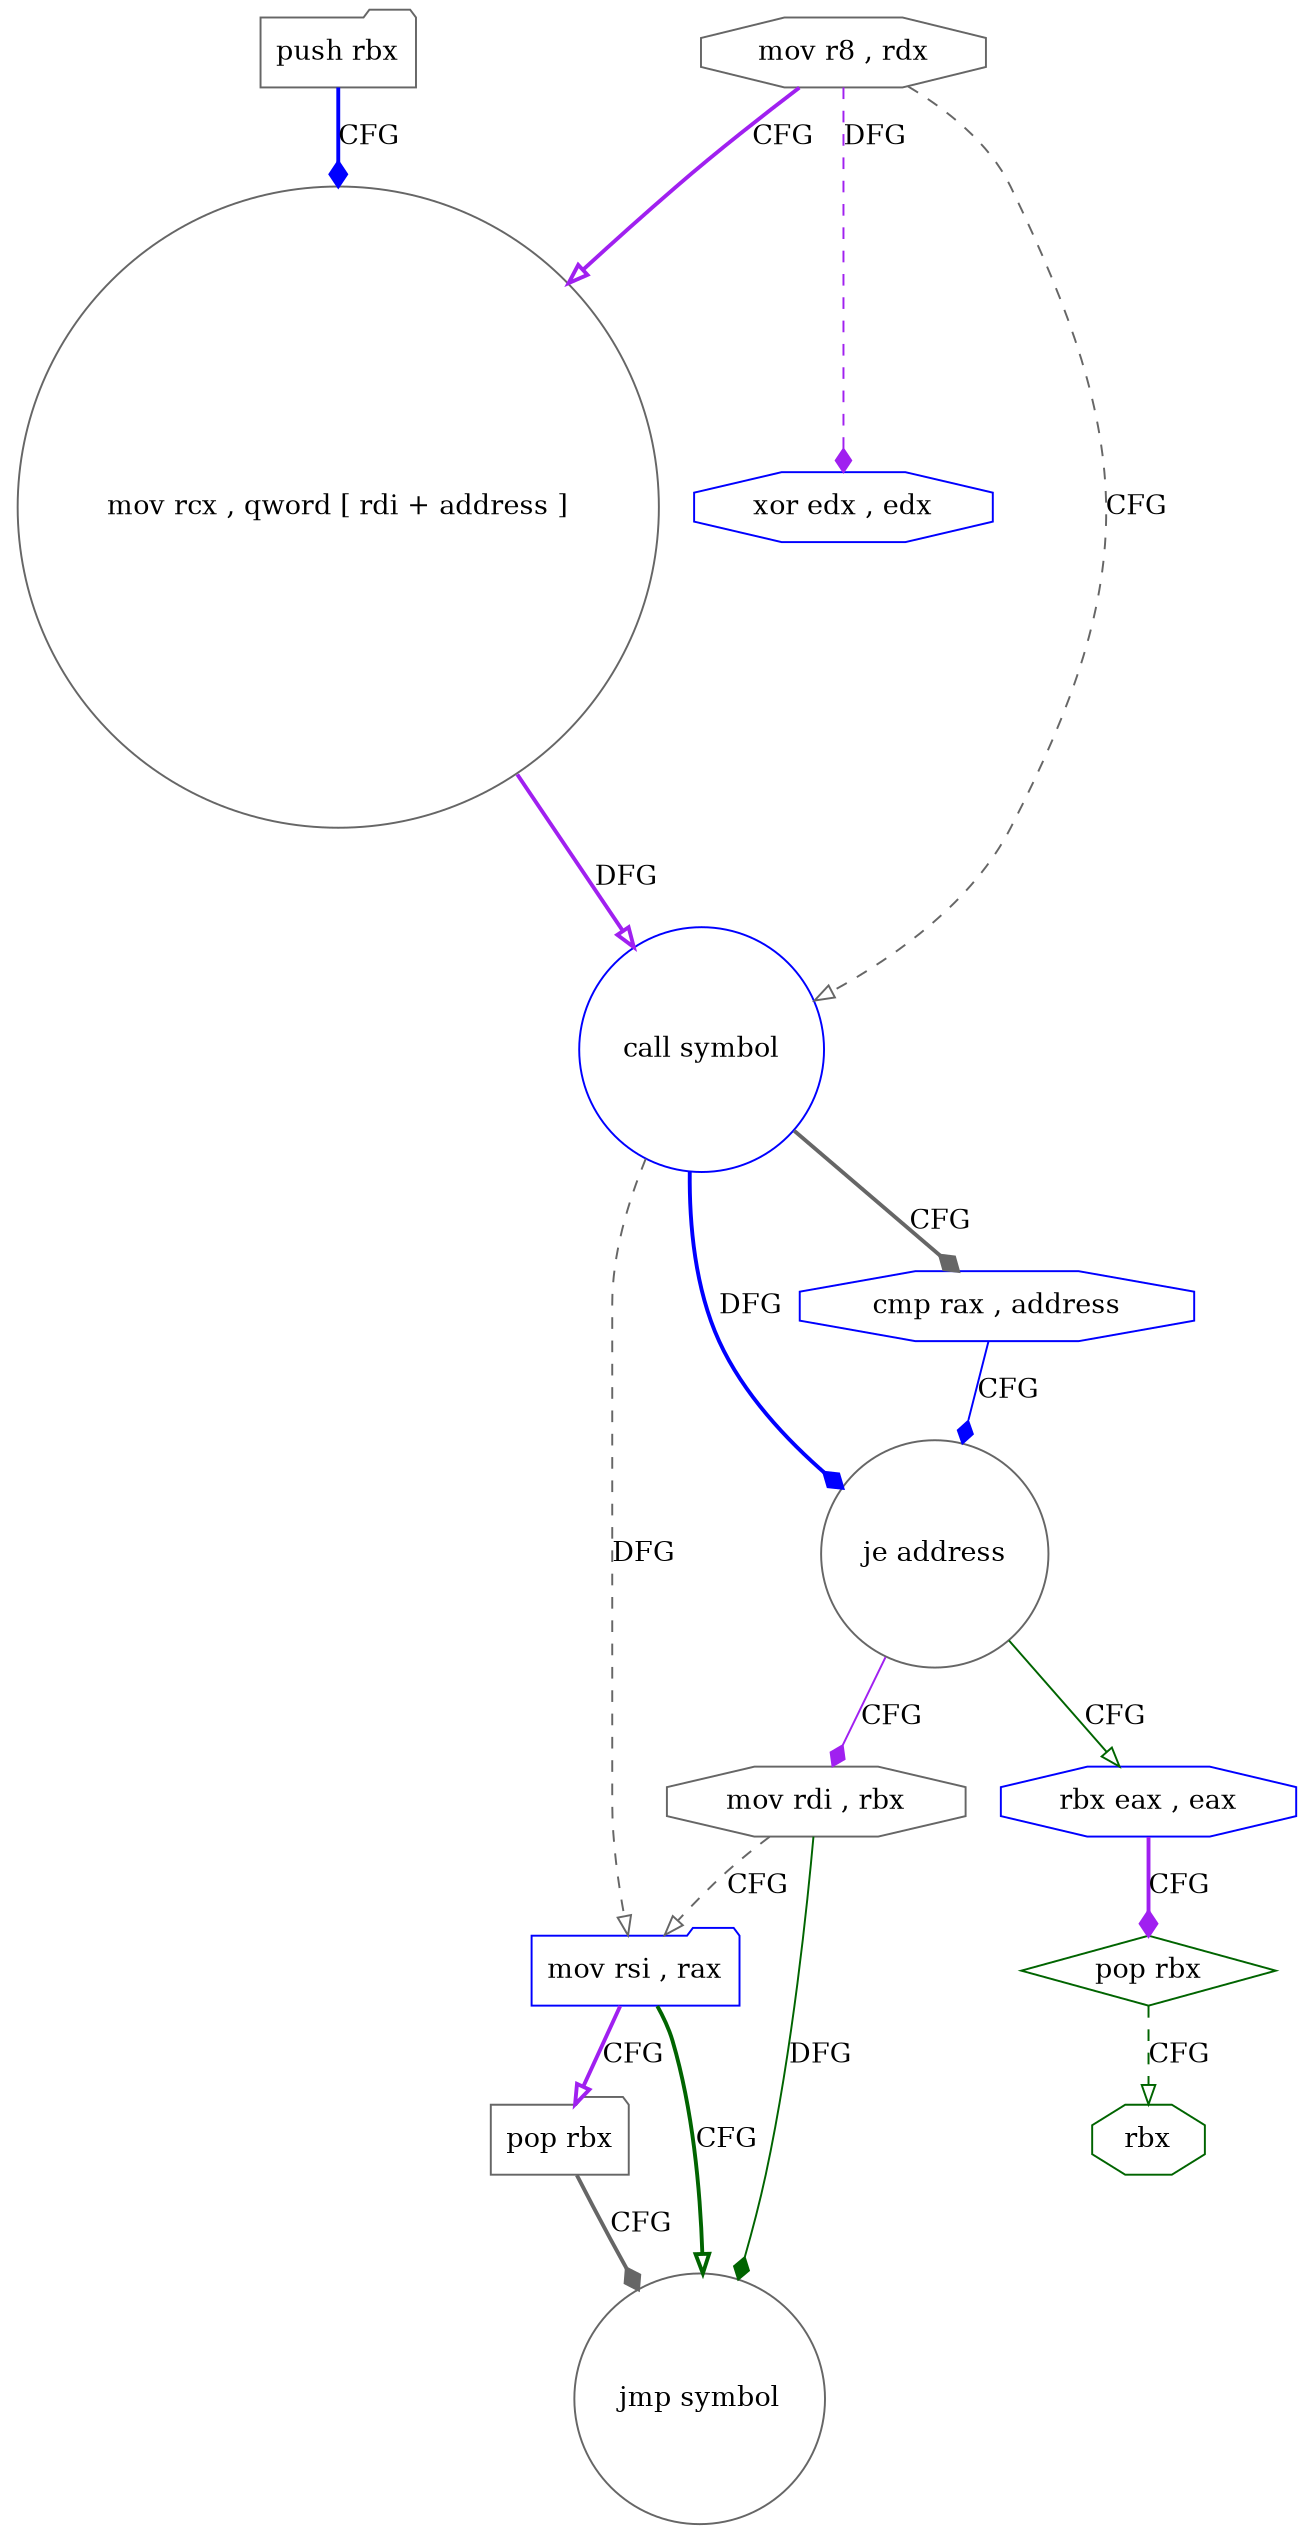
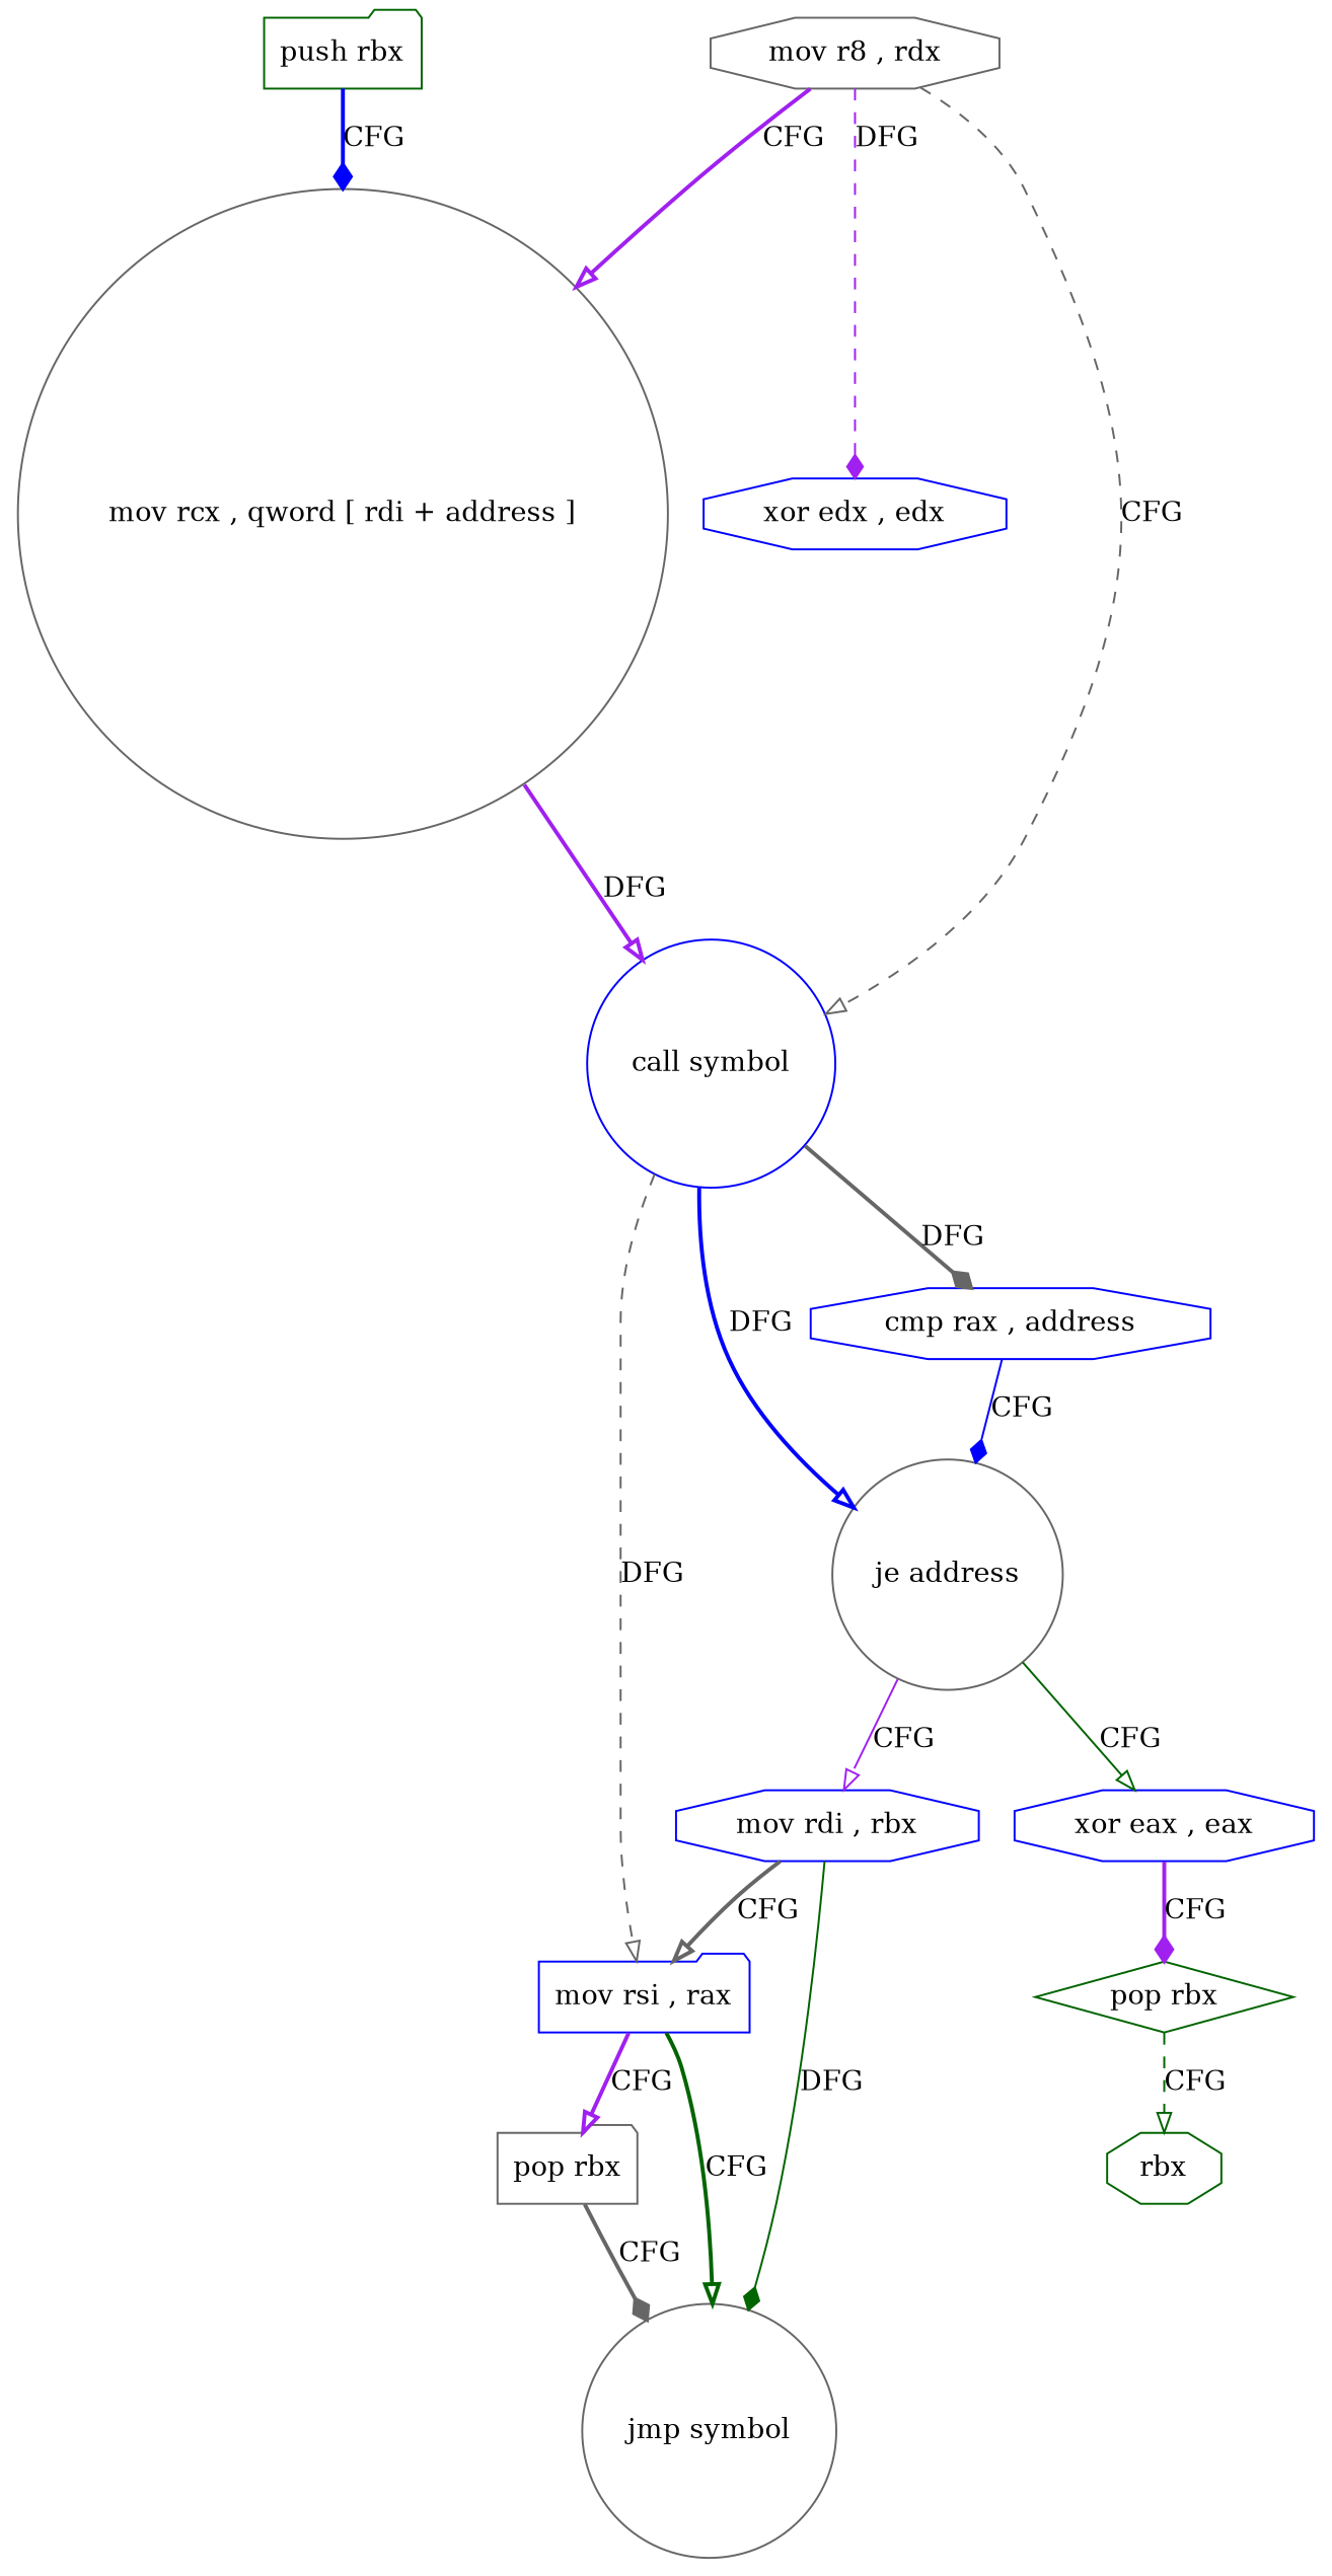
  digraph {
    node [color=gray40 shape=octagon]
    edge [arrowhead=onormal color=purple style=bold]
-   n1 [label="push rbx" shape=folder]
+   n1 [color=darkgreen label="push rbx" shape=folder]
    n2 [label="mov rcx , qword [ rdi + address ]" shape=circle]
    n3 [color=blue label="call symbol" shape=circle]
    n4 [label="mov r8 , rdx"]
    n5 [color=blue label="xor edx , edx"]
    n6 [color=blue label="cmp rax , address"]
    n7 [label="je address" shape=circle]
    n8 [color=blue label="mov rsi , rax" shape=folder]
-   n9 [label="mov rdi , rbx"]
+   n9 [color=blue label="mov rdi , rbx"]
    n10 [label="jmp symbol" shape=circle]
-   n11 [color=blue label="rbx eax , eax"]
+   n11 [color=blue label="xor eax , eax"]
    n12 [label="pop rbx" shape=folder]
    n13 [color=darkgreen label="pop rbx" shape=diamond]
    n14 [color=darkgreen label=rbx]
    n1 -> n2 [arrowhead=diamond color=blue label=CFG]
    n2 -> n3 [label=DFG]
-   n3 -> n6 [arrowhead=diamond color=gray40 label=CFG]
-   n3 -> n7 [arrowhead=diamond color=blue label=DFG]
+   n3 -> n6 [arrowhead=diamond color=gray40 label=DFG]
+   n3 -> n7 [color=blue label=DFG]
    n3 -> n8 [color=gray40 label=DFG style=dashed]
    n4 -> n2 [label=CFG]
    n4 -> n3 [color=gray40 label=CFG style=dashed]
    n4 -> n5 [arrowhead=diamond label=DFG style=dashed]
    n6 -> n7 [arrowhead=diamond color=blue label=CFG style=solid]
-   n7 -> n9 [arrowhead=diamond label=CFG style=solid]
+   n7 -> n9 [label=CFG style=solid]
    n7 -> n11 [color=darkgreen label=CFG style=solid]
    n8 -> n10 [color=darkgreen label=CFG]
    n8 -> n12 [label=CFG]
-   n9 -> n8 [color=gray40 label=CFG style=dashed]
+   n9 -> n8 [color=gray40 label=CFG]
    n9 -> n10 [arrowhead=diamond color=darkgreen label=DFG style=solid]
    n11 -> n13 [arrowhead=diamond label=CFG]
    n12 -> n10 [arrowhead=diamond color=gray40 label=CFG]
    n13 -> n14 [color=darkgreen label=CFG style=dashed]
  }
